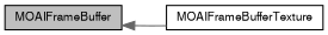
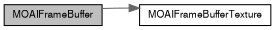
  digraph {
    rankdir=LR
    node [color=black fontname=FreeSans fontsize=10 shape=record style=filled]
    n1 [fillcolor=grey75 fontcolor=black height=0.2 label=MOAIFrameBuffer width=0.4]
    n2 [fillcolor=white height=0.2 label=MOAIFrameBufferTexture width=0.4]
-   n1 -> n2 [color=gray40 dir=back fontname=FreeSans fontsize=10 labelfontname=FreeSans labelfontsize=10 style=solid]
+   n2 -> n1 [color=gray40 dir=back fontname=FreeSans fontsize=10 labelfontname=FreeSans labelfontsize=10 style=solid]
  }
